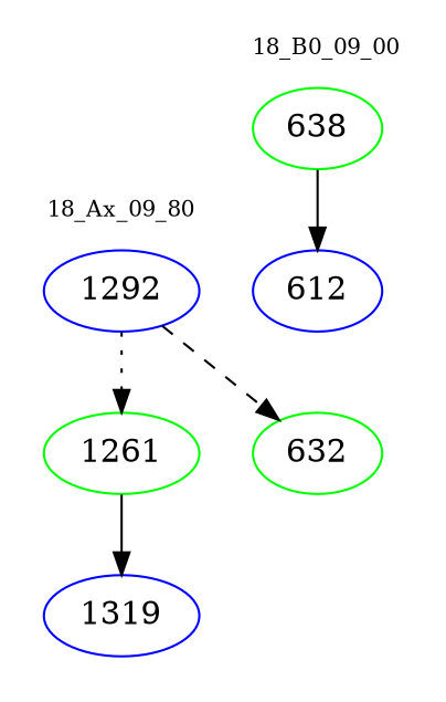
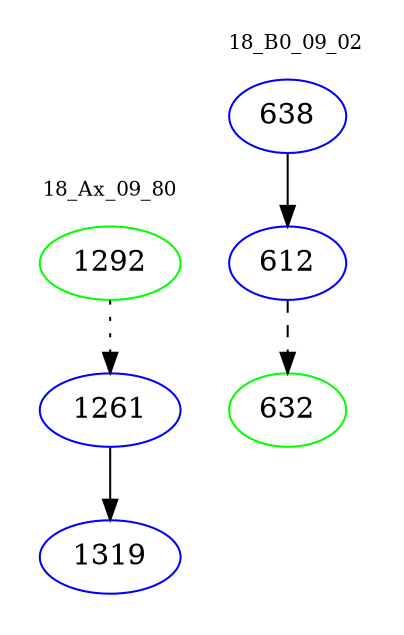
  digraph {
    node [color=green]
    edge [color=black style=solid]
-   n1 [color=blue label=1292]
-   n2 [label=1261]
+   n1 [label=1292]
+   n2 [color=blue label=1261]
    n3 [color=blue label=1319]
-   n4 [label=638]
+   n4 [color=blue label=638]
    n5 [color=blue label=612]
    n6 [label=632]
    subgraph cluster_1 {
      color=white
      fontsize=10
      label="18_Ax_09_80"
      n1
      n2
      n3
    }
    subgraph cluster_2 {
      color=white
      fontsize=10
-     label="18_B0_09_00"
+     label="18_B0_09_02"
      n4
      n5
      n6
    }
    n1 -> n2 [style=dotted]
    n2 -> n3
    n4 -> n5
-   n1 -> n6 [style=dashed]
+   n5 -> n6 [style=dashed]
  }
